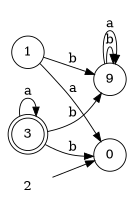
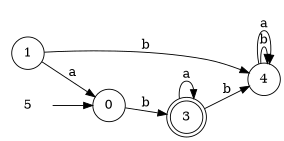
  digraph {
    rankdir=LR
    node [shape=circle]
    n1 [label=0]
    n2 [label=3 shape=doublecircle]
-   n3 [label=9]
+   n3 [label=4]
    n4 [label=1]
-   5 [shape=plaintext label=2]
-   n2 -> n1 [label=b]
+   5 [shape=plaintext]
+   n1 -> n2 [label=b]
    n2 -> n2 [label=a]
    n2 -> n3 [label=b]
    n3 -> n3 [label=b]
    n3 -> n3 [label=a]
    n4 -> n1 [label=a]
    n4 -> n3 [label=b]
    5 -> n1
  }
